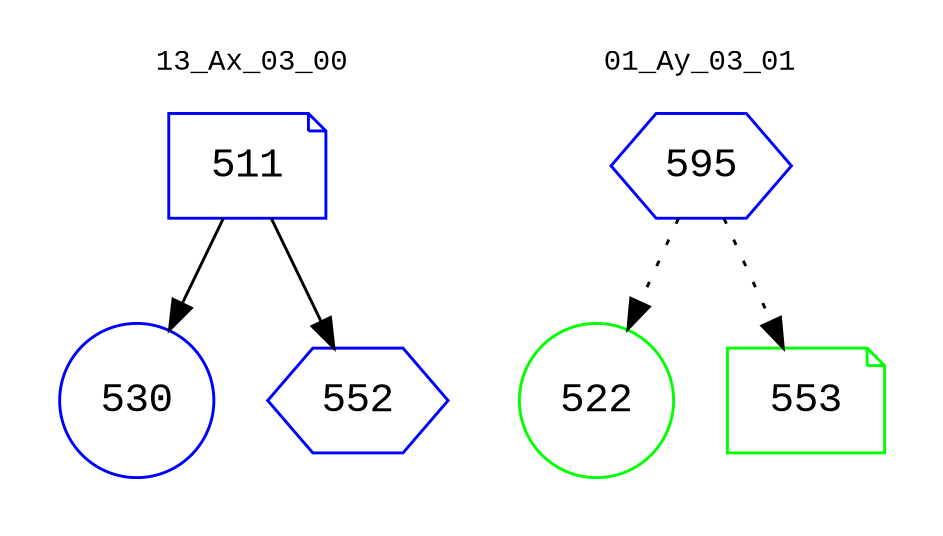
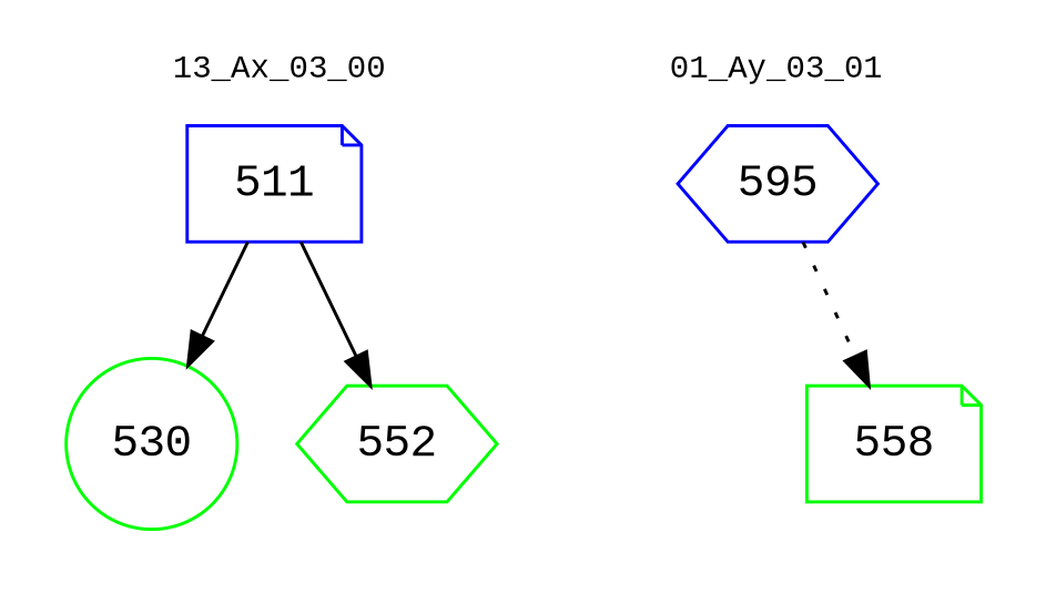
  digraph {
    fontname="Liberation Mono"
    node [color=green fontname="Liberation Mono" shape=note]
    edge [color=black fontname="Liberation Mono" style=solid]
    n1 [color=blue label=511]
-   n2 [color=blue label=530 shape=circle]
-   n3 [color=blue label=552 shape=hexagon]
+   n2 [label=530 shape=circle]
+   n3 [label=552 shape=hexagon]
    n4 [color=blue label=595 shape=hexagon]
-   n5 [label=522 shape=circle]
-   n6 [label=553]
+   n6 [label=558]
    subgraph cluster_1 {
      color=white
      fontsize=10
      label="13_Ax_03_00"
      n1
      n2
      n3
    }
    subgraph cluster_2 {
      color=white
      fontsize=10
      label="01_Ay_03_01"
      n4
-     n5
      n6
    }
    n1 -> n2
    n1 -> n3
-   n4 -> n5 [style=dotted]
    n4 -> n6 [style=dotted]
  }
